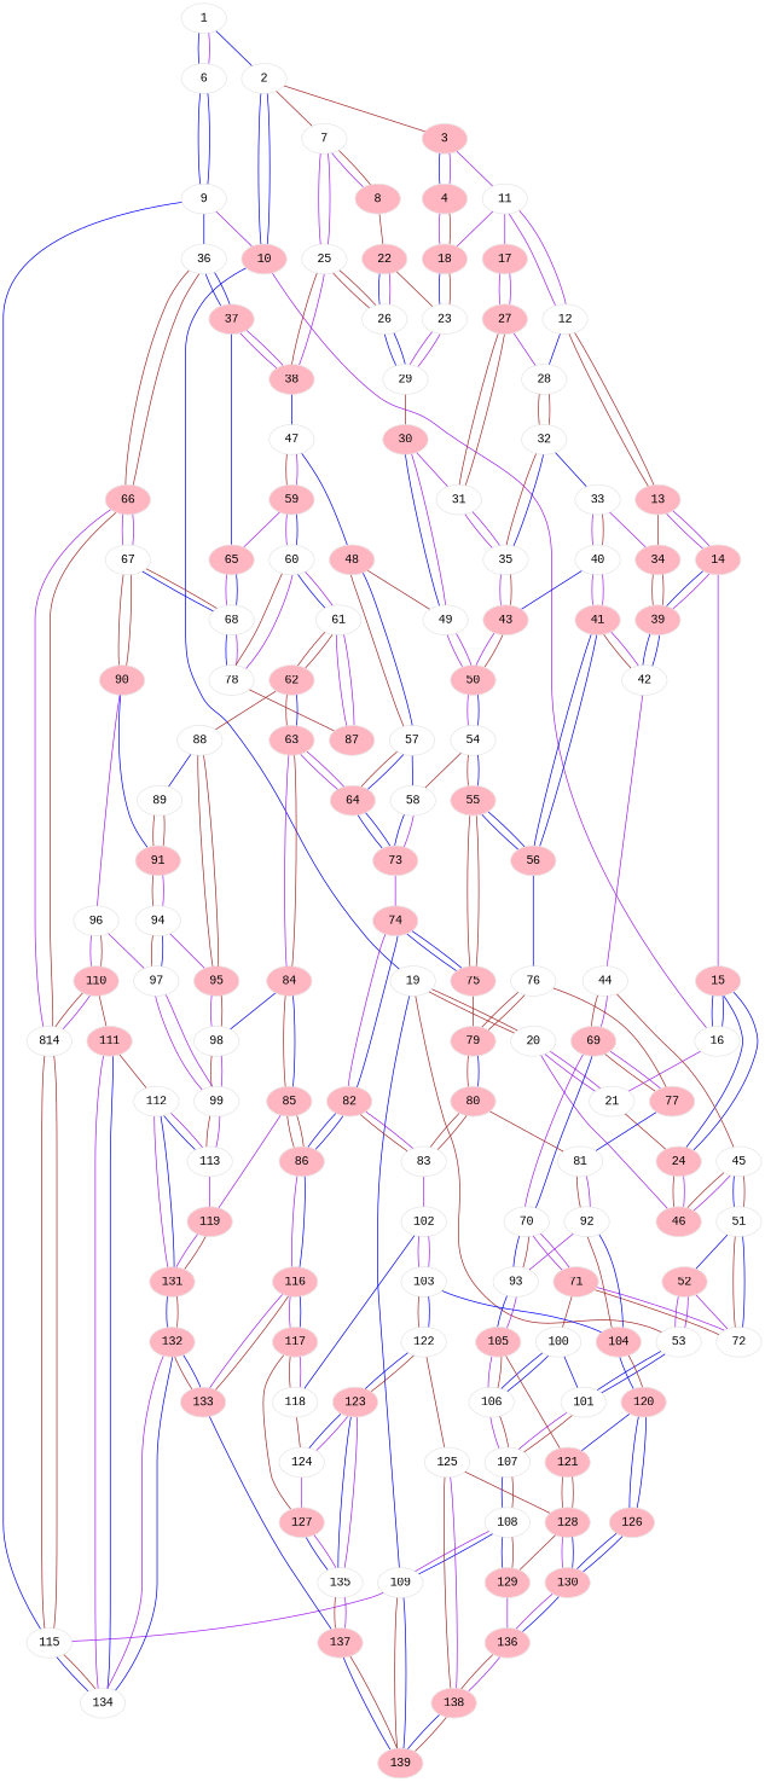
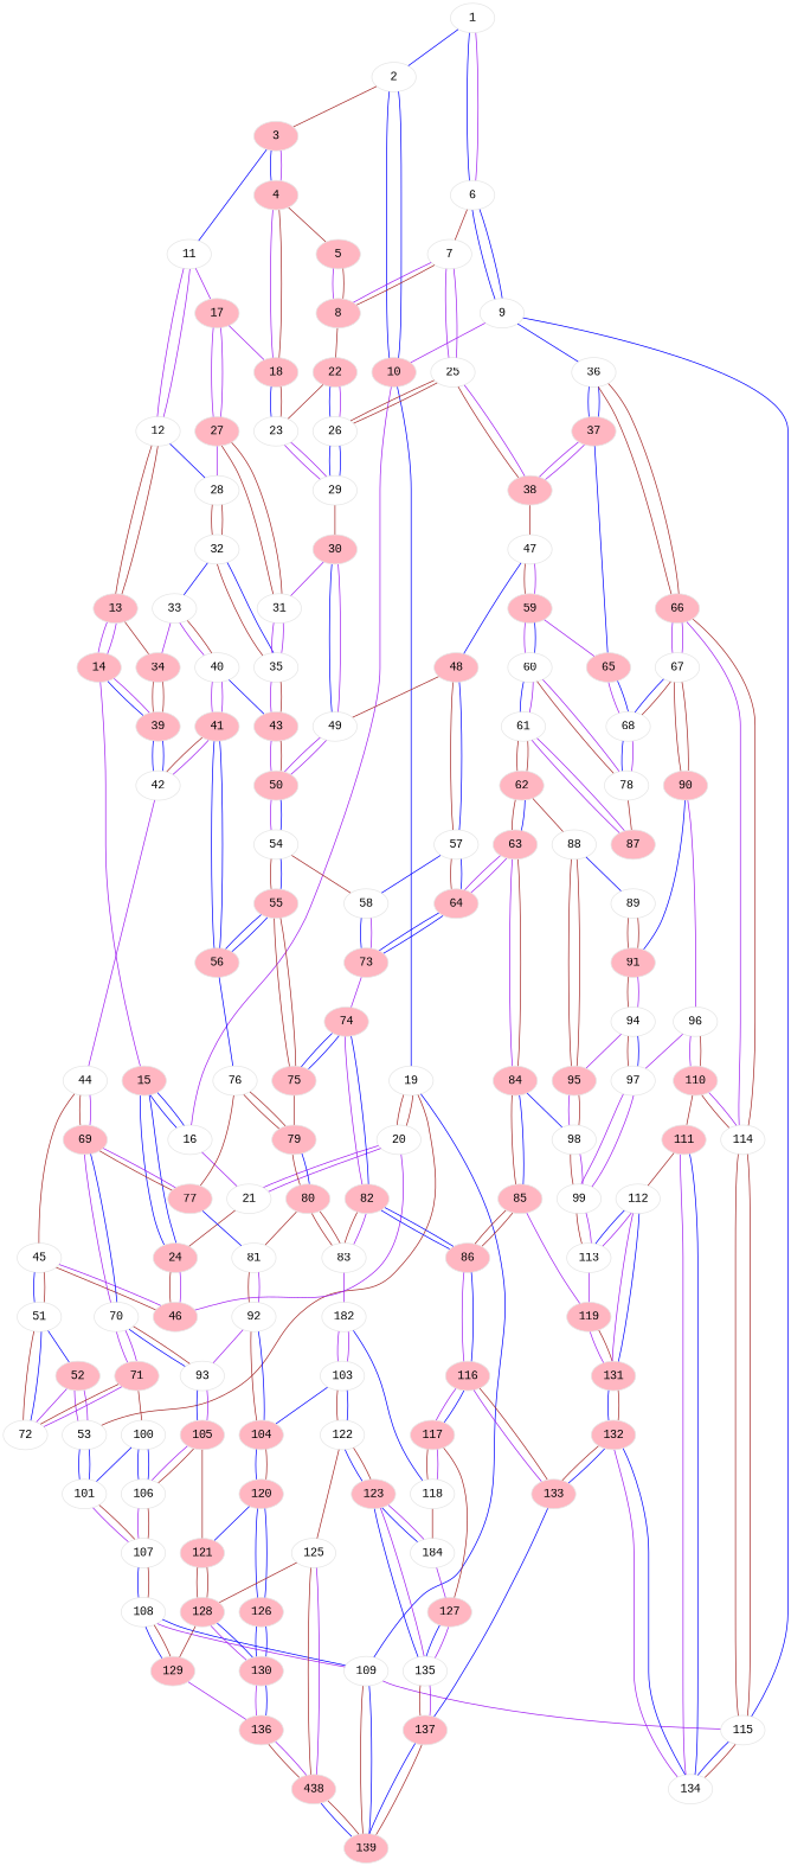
  graph {
    fontname="Liberation Mono"
    node [color=gray90 fillcolor=lightpink fontname="Liberation Mono" style=filled]
    edge [color=purple fontname="Liberation Mono"]
    1 [fillcolor=white]
    2 [fillcolor=white]
    6 [fillcolor=white]
    3
    10
    7 [fillcolor=white]
    9 [fillcolor=white]
    4
    11 [fillcolor=white]
    16 [fillcolor=white]
    19 [fillcolor=white]
+   5
    18
    12 [fillcolor=white]
    17
    8
    23 [fillcolor=white]
    22
    25 [fillcolor=white]
    36 [fillcolor=white]
    115 [fillcolor=white]
    26 [fillcolor=white]
    38
    37
    66
    134 [fillcolor=white]
    21 [fillcolor=white]
    20 [fillcolor=white]
    53 [fillcolor=white]
    109 [fillcolor=white]
    13
    28 [fillcolor=white]
    27
    14
    34
    32 [fillcolor=white]
    15
    39
    24
    42 [fillcolor=white]
    46
    31 [fillcolor=white]
    29 [fillcolor=white]
    101 [fillcolor=white]
    139
    30
    47 [fillcolor=white]
    35 [fillcolor=white]
    33 [fillcolor=white]
    49 [fillcolor=white]
    50
    43
    40 [fillcolor=white]
    41
    65
    67 [fillcolor=white]
-   114 [fillcolor=white label=814]
+   114 [fillcolor=white]
    68 [fillcolor=white]
    48
    59
    44 [fillcolor=white]
    56
    76 [fillcolor=white]
    45 [fillcolor=white]
    69
    54 [fillcolor=white]
    51 [fillcolor=white]
    70 [fillcolor=white]
    77
    52
    72 [fillcolor=white]
    57 [fillcolor=white]
    60 [fillcolor=white]
    58 [fillcolor=white]
    64
    55
    107 [fillcolor=white]
    75
    73
    79
    74
    61 [fillcolor=white]
    78 [fillcolor=white]
    62
    87
    63
    88 [fillcolor=white]
    84
    89 [fillcolor=white]
    95
    85
    98 [fillcolor=white]
    90
    91
    96 [fillcolor=white]
    71
    93 [fillcolor=white]
    81 [fillcolor=white]
    100 [fillcolor=white]
    105
    106 [fillcolor=white]
    82
    83 [fillcolor=white]
    86
    80
    92 [fillcolor=white]
-   102 [fillcolor=white]
+   102 [fillcolor=white label=182]
    104
    116
    103 [fillcolor=white]
    118 [fillcolor=white]
    119
    99 [fillcolor=white]
    131
    117
    133
    94 [fillcolor=white]
    97 [fillcolor=white]
    110
    120
    121
    111
    113 [fillcolor=white]
    108 [fillcolor=white]
    122 [fillcolor=white]
-   124 [fillcolor=white]
+   124 [fillcolor=white label=184]
    123
    125 [fillcolor=white]
    126
    128
    129
    136
    112 [fillcolor=white]
    132
    127
    137
    135 [fillcolor=white]
    130
-   138
+   138 [label=438]
    1 -- 2 [color=blue]
    1 -- 6 [color=blue]
    1 -- 6
    2 -- 3 [color=brown]
    2 -- 10 [color=blue]
    2 -- 10 [color=blue]
-   2 -- 7 [color=brown]
+   6 -- 7 [color=brown]
    6 -- 9 [color=blue]
    6 -- 9 [color=blue]
    3 -- 4 [color=blue]
    3 -- 4
-   3 -- 11
+   3 -- 11 [color=blue]
    10 -- 16
    10 -- 19 [color=blue]
    7 -- 8
    7 -- 8 [color=brown]
    7 -- 25
    7 -- 25
    9 -- 10
    9 -- 36 [color=blue]
    9 -- 115 [color=blue]
+   4 -- 5 [color=brown]
    4 -- 18
    4 -- 18 [color=brown]
    11 -- 12
    11 -- 12
    11 -- 17
    16 -- 21
    19 -- 20 [color=brown]
    19 -- 20 [color=brown]
    19 -- 53 [color=brown]
    19 -- 109 [color=blue]
+   5 -- 8
+   5 -- 8 [color=brown]
    18 -- 23 [color=blue]
    18 -- 23 [color=brown]
    12 -- 13 [color=brown]
    12 -- 13 [color=brown]
    12 -- 28 [color=blue]
-   11 -- 18
+   17 -- 18
    17 -- 27
    17 -- 27
    8 -- 22 [color=brown]
    23 -- 29
    23 -- 29
    22 -- 23 [color=brown]
    22 -- 26 [color=blue]
    22 -- 26
    25 -- 26 [color=brown]
    25 -- 26 [color=brown]
    25 -- 38 [color=brown]
    25 -- 38
    36 -- 37 [color=blue]
    36 -- 37 [color=blue]
    36 -- 66 [color=brown]
    36 -- 66 [color=brown]
    115 -- 134 [color=blue]
    115 -- 134 [color=brown]
    26 -- 29 [color=blue]
    26 -- 29 [color=blue]
-   38 -- 47 [color=blue]
+   38 -- 47 [color=brown]
    37 -- 38
    37 -- 38
    37 -- 65 [color=blue]
    66 -- 67
    66 -- 67
    66 -- 114
    66 -- 114 [color=brown]
    21 -- 24 [color=brown]
    20 -- 21
    20 -- 21
    20 -- 46
    53 -- 101 [color=blue]
    53 -- 101 [color=blue]
    109 -- 115
    109 -- 139 [color=brown]
    109 -- 139 [color=blue]
    13 -- 14
    13 -- 14
    13 -- 34 [color=brown]
    28 -- 32 [color=brown]
    28 -- 32 [color=brown]
    27 -- 28
    27 -- 31 [color=brown]
    27 -- 31 [color=brown]
    14 -- 15
    14 -- 39 [color=blue]
    14 -- 39
    34 -- 39 [color=brown]
    34 -- 39 [color=brown]
    32 -- 35 [color=brown]
    32 -- 35 [color=blue]
    32 -- 33 [color=blue]
    15 -- 16 [color=blue]
    15 -- 16 [color=blue]
    15 -- 24 [color=blue]
    15 -- 24 [color=blue]
    39 -- 42 [color=blue]
    39 -- 42 [color=blue]
    24 -- 46 [color=brown]
    24 -- 46
    42 -- 44
    31 -- 35
    31 -- 35
    29 -- 30 [color=brown]
    101 -- 107
    101 -- 107 [color=brown]
    30 -- 31
    30 -- 49 [color=blue]
    30 -- 49
    47 -- 48 [color=blue]
    47 -- 59 [color=brown]
    47 -- 59
    35 -- 43
    35 -- 43 [color=brown]
    33 -- 34
    33 -- 40
    33 -- 40 [color=brown]
    49 -- 50
    49 -- 50
    50 -- 54
    50 -- 54 [color=blue]
    43 -- 50
    43 -- 50 [color=brown]
    40 -- 43 [color=blue]
    40 -- 41
    40 -- 41
    41 -- 42 [color=brown]
    41 -- 42
    41 -- 56 [color=blue]
    41 -- 56 [color=blue]
    65 -- 68
    65 -- 68 [color=blue]
    67 -- 68 [color=blue]
    67 -- 68 [color=brown]
    67 -- 90 [color=brown]
    67 -- 90 [color=brown]
    114 -- 115 [color=brown]
    114 -- 115 [color=brown]
    68 -- 78 [color=blue]
    68 -- 78
    48 -- 49 [color=brown]
    48 -- 57 [color=brown]
    48 -- 57 [color=blue]
    59 -- 65
    59 -- 60
    59 -- 60 [color=blue]
    44 -- 45 [color=brown]
    44 -- 69 [color=brown]
    44 -- 69
    56 -- 76 [color=blue]
    76 -- 77 [color=brown]
    76 -- 79 [color=brown]
    76 -- 79 [color=brown]
    45 -- 46 [color=brown]
    45 -- 46
    45 -- 51 [color=blue]
    45 -- 51 [color=brown]
    69 -- 70
    69 -- 70 [color=blue]
    69 -- 77 [color=brown]
    69 -- 77
    54 -- 58 [color=brown]
    54 -- 55 [color=brown]
    54 -- 55 [color=blue]
    51 -- 52 [color=blue]
    51 -- 72 [color=brown]
    51 -- 72 [color=blue]
    70 -- 71
    70 -- 71
    70 -- 93 [color=blue]
    70 -- 93 [color=brown]
    77 -- 81 [color=blue]
    52 -- 53
    52 -- 53
    52 -- 72
    57 -- 58 [color=blue]
    57 -- 64 [color=brown]
    57 -- 64 [color=blue]
    60 -- 61 [color=blue]
    60 -- 61
    60 -- 78 [color=brown]
    60 -- 78
    58 -- 73 [color=blue]
    58 -- 73
    64 -- 73 [color=blue]
    64 -- 73 [color=blue]
    55 -- 56 [color=blue]
    55 -- 56 [color=blue]
    55 -- 75 [color=brown]
    55 -- 75 [color=brown]
    107 -- 108 [color=blue]
    107 -- 108 [color=brown]
    75 -- 79 [color=brown]
    73 -- 74
    79 -- 80 [color=brown]
    79 -- 80 [color=blue]
    74 -- 75 [color=blue]
    74 -- 75 [color=blue]
    74 -- 82
    74 -- 82 [color=blue]
    61 -- 62 [color=brown]
    61 -- 62 [color=brown]
    61 -- 87
    61 -- 87
    78 -- 87 [color=brown]
    62 -- 63 [color=brown]
    62 -- 63 [color=blue]
    62 -- 88 [color=brown]
    63 -- 64
    63 -- 64
    63 -- 84
    63 -- 84 [color=brown]
    88 -- 89 [color=blue]
    88 -- 95 [color=brown]
    88 -- 95 [color=brown]
    84 -- 85 [color=brown]
    84 -- 85 [color=blue]
    84 -- 98 [color=blue]
    89 -- 91 [color=brown]
    89 -- 91 [color=brown]
    95 -- 98
    95 -- 98 [color=brown]
    85 -- 86 [color=brown]
    85 -- 86 [color=brown]
    85 -- 119
    98 -- 99 [color=brown]
    98 -- 99
    90 -- 91 [color=blue]
    90 -- 96
    91 -- 94 [color=brown]
    91 -- 94
    96 -- 97
    96 -- 110
    96 -- 110 [color=brown]
    71 -- 72 [color=brown]
    71 -- 72
    71 -- 100 [color=brown]
    93 -- 105 [color=blue]
    93 -- 105
    81 -- 92 [color=brown]
    81 -- 92
    100 -- 101 [color=blue]
    100 -- 106 [color=blue]
    100 -- 106 [color=blue]
    105 -- 106
    105 -- 106 [color=brown]
    105 -- 121 [color=brown]
    106 -- 107
    106 -- 107 [color=brown]
    82 -- 83 [color=brown]
    82 -- 83
    82 -- 86 [color=blue]
    82 -- 86 [color=blue]
    83 -- 102
    86 -- 116
    86 -- 116 [color=blue]
    80 -- 81 [color=brown]
    80 -- 83 [color=brown]
    80 -- 83 [color=brown]
    92 -- 93
    92 -- 104 [color=brown]
    92 -- 104 [color=blue]
    102 -- 103
    102 -- 103
    102 -- 118 [color=blue]
    104 -- 120 [color=blue]
    104 -- 120 [color=brown]
    116 -- 117
    116 -- 117 [color=blue]
    116 -- 133
    116 -- 133 [color=brown]
    103 -- 104 [color=blue]
    103 -- 122 [color=brown]
    103 -- 122 [color=blue]
    118 -- 124 [color=brown]
    119 -- 131
    119 -- 131 [color=brown]
    99 -- 113 [color=brown]
    99 -- 113
    131 -- 132 [color=blue]
    131 -- 132 [color=brown]
    117 -- 118 [color=brown]
    117 -- 118
    117 -- 127 [color=brown]
    133 -- 137 [color=blue]
    94 -- 95
    94 -- 97 [color=brown]
    94 -- 97 [color=blue]
    97 -- 99
    97 -- 99
    110 -- 114 [color=brown]
    110 -- 114
    110 -- 111 [color=brown]
    120 -- 121 [color=blue]
    120 -- 126 [color=blue]
    120 -- 126 [color=blue]
    121 -- 128 [color=brown]
    121 -- 128 [color=brown]
    111 -- 134
    111 -- 134 [color=blue]
    111 -- 112 [color=brown]
    113 -- 119
    108 -- 109
    108 -- 109 [color=blue]
    108 -- 129 [color=blue]
    108 -- 129 [color=brown]
    122 -- 123 [color=blue]
    122 -- 123 [color=brown]
    122 -- 125 [color=brown]
    124 -- 127
    123 -- 124 [color=blue]
    123 -- 124
    123 -- 135 [color=blue]
    123 -- 135
    125 -- 128 [color=brown]
    125 -- 138 [color=brown]
    125 -- 138
    126 -- 130 [color=blue]
    126 -- 130 [color=blue]
    128 -- 129 [color=brown]
    128 -- 130
    128 -- 130 [color=blue]
    129 -- 136
    136 -- 138 [color=brown]
    136 -- 138
    112 -- 131
    112 -- 131 [color=blue]
    112 -- 113 [color=blue]
    112 -- 113
    132 -- 134
    132 -- 134 [color=blue]
    132 -- 133 [color=brown]
    132 -- 133 [color=blue]
    127 -- 135 [color=blue]
    127 -- 135
    137 -- 139 [color=blue]
    137 -- 139 [color=brown]
    135 -- 137 [color=brown]
    135 -- 137
    130 -- 136
    130 -- 136 [color=blue]
    138 -- 139 [color=blue]
    138 -- 139 [color=brown]
  }
